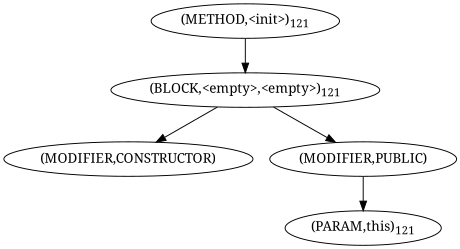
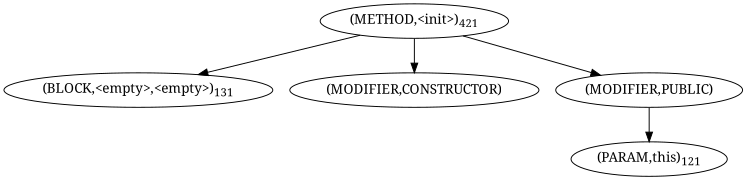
  digraph {
    fontname="Noto Serif"
    node [fontname="Noto Serif"]
    edge [fontname="Noto Serif"]
-   n1 [label=<(METHOD,&lt;init&gt;)<SUB>121</SUB>>]
-   n2 [label=<(BLOCK,&lt;empty&gt;,&lt;empty&gt;)<SUB>121</SUB>>]
+   n1 [label=<(METHOD,&lt;init&gt;)<SUB>421</SUB>>]
+   n2 [label=<(BLOCK,&lt;empty&gt;,&lt;empty&gt;)<SUB>131</SUB>>]
    n3 [label=<(MODIFIER,CONSTRUCTOR)>]
    n4 [label=<(MODIFIER,PUBLIC)>]
    n5 [label=<(PARAM,this)<SUB>121</SUB>>]
    n1 -> n2
-   n2 -> n3
-   n2 -> n4
+   n1 -> n3
+   n1 -> n4
    n4 -> n5
  }
